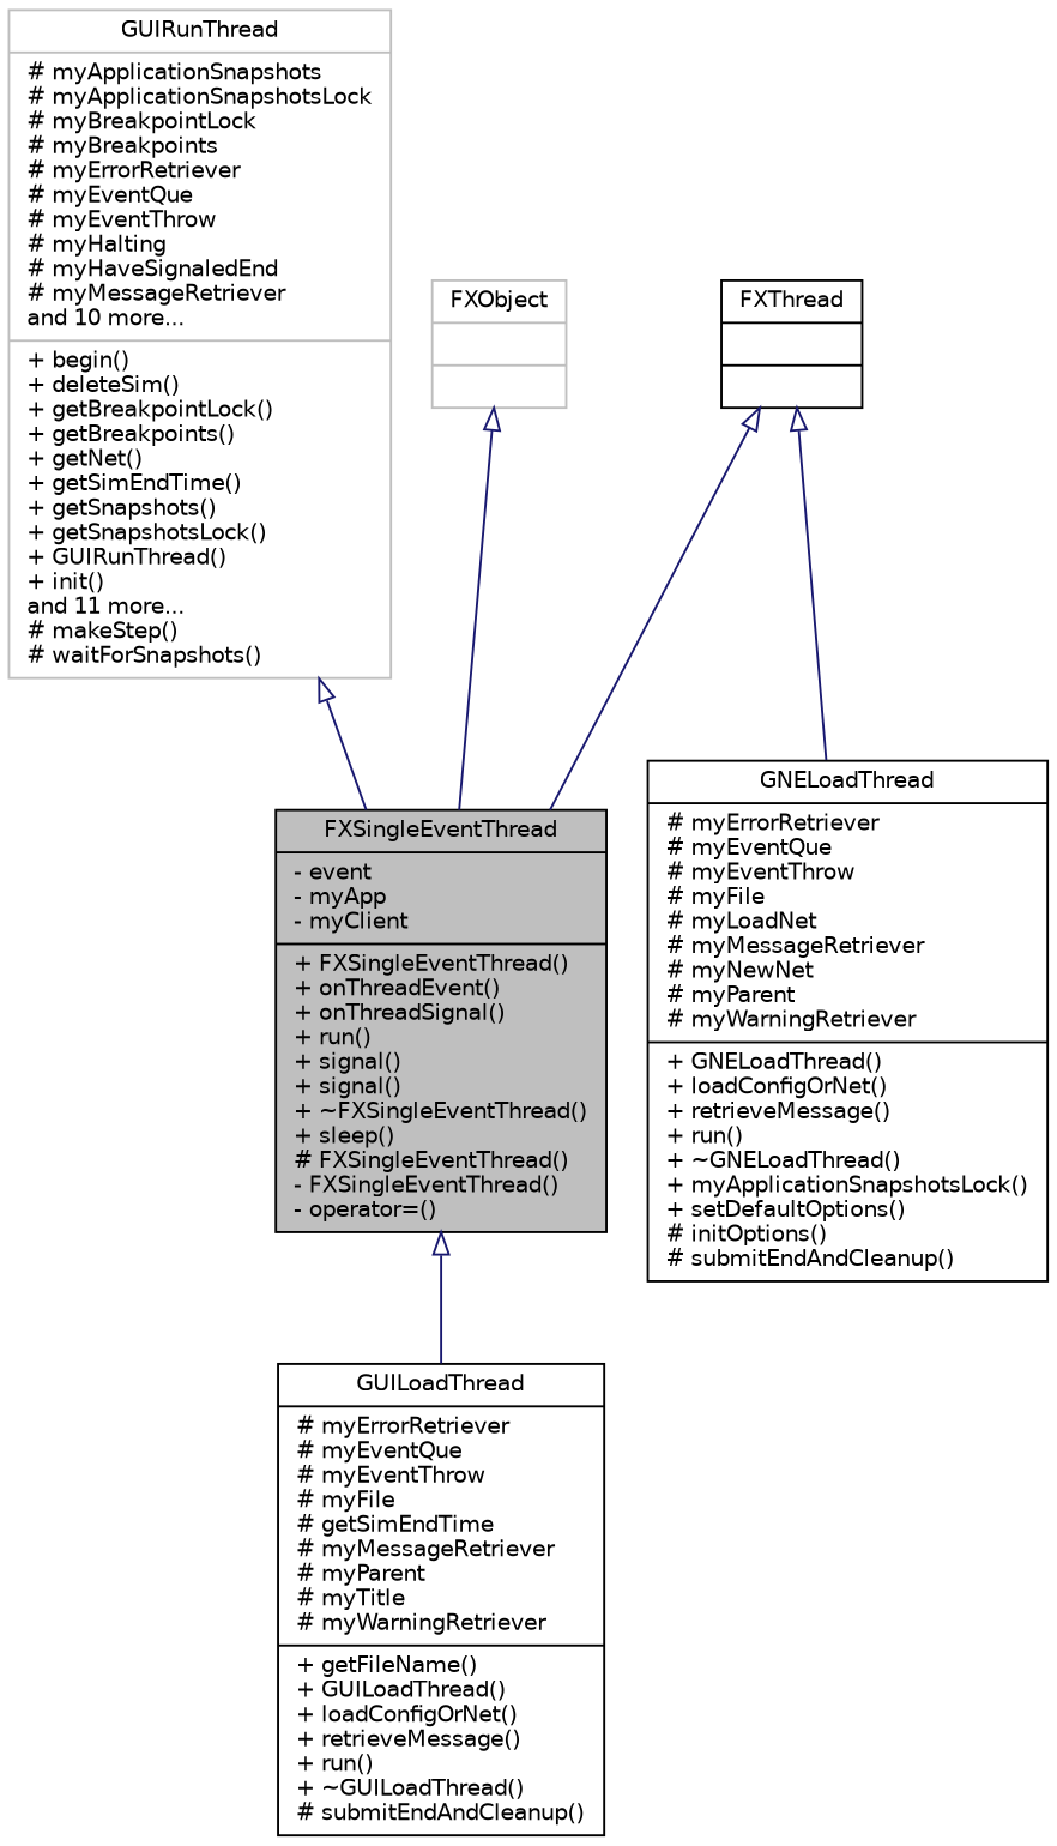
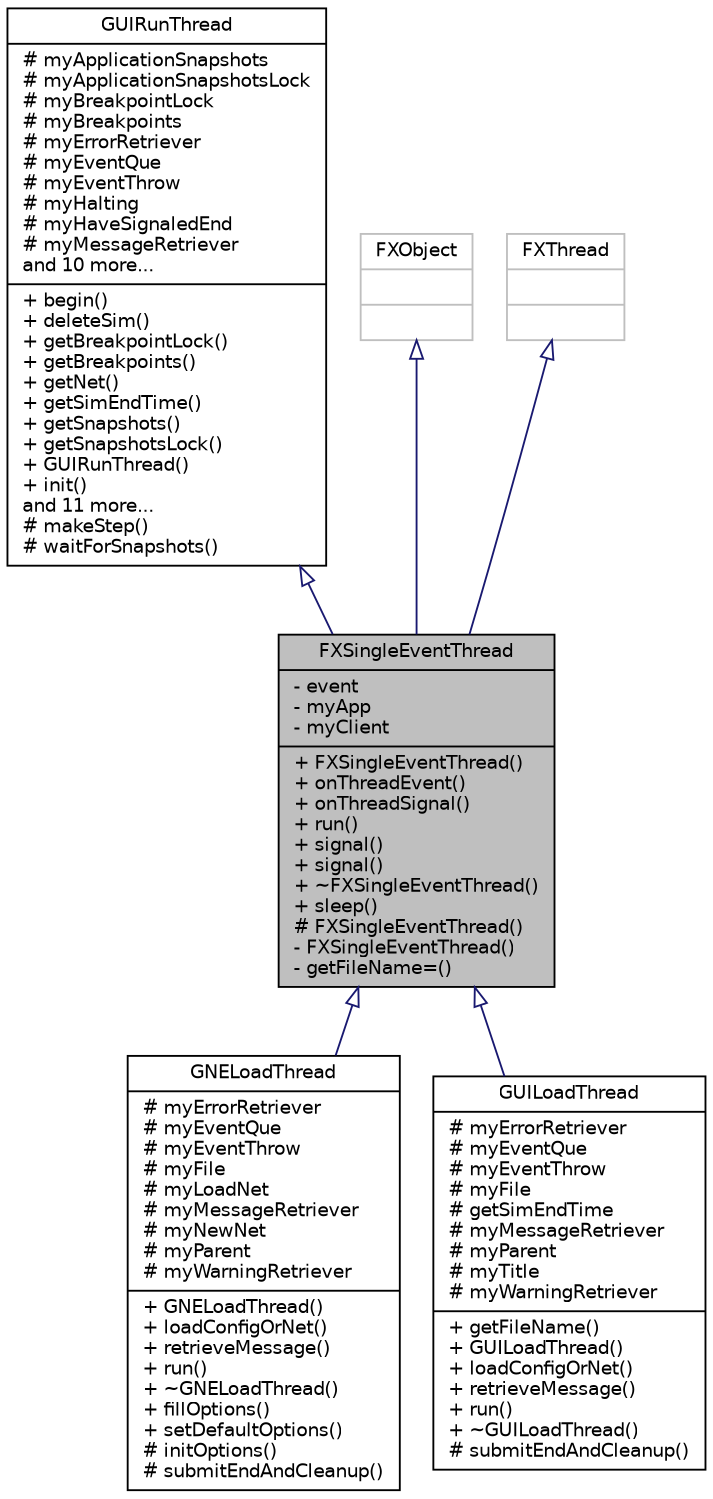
  digraph {
    node [color=black fillcolor=white fontname=Helvetica fontsize=10 shape=record style=filled]
    edge [arrowtail=onormal color=midnightblue dir=back fontname=Helvetica fontsize=10 labelfontname=Helvetica labelfontsize=10 style=solid]
-   n1 [fillcolor=grey75 fontcolor=black height=0.2 label="{FXSingleEventThread\n|- event\l- myApp\l- myClient\l|+ FXSingleEventThread()\l+ onThreadEvent()\l+ onThreadSignal()\l+ run()\l+ signal()\l+ signal()\l+ ~FXSingleEventThread()\l+ sleep()\l# FXSingleEventThread()\l- FXSingleEventThread()\l- operator=()\l}" width=0.4]
-   n2 [height=0.2 label="{GNELoadThread\n|# myErrorRetriever\l# myEventQue\l# myEventThrow\l# myFile\l# myLoadNet\l# myMessageRetriever\l# myNewNet\l# myParent\l# myWarningRetriever\l|+ GNELoadThread()\l+ loadConfigOrNet()\l+ retrieveMessage()\l+ run()\l+ ~GNELoadThread()\l+ myApplicationSnapshotsLock()\l+ setDefaultOptions()\l# initOptions()\l# submitEndAndCleanup()\l}" width=0.4]
+   n1 [fillcolor=grey75 fontcolor=black height=0.2 label="{FXSingleEventThread\n|- event\l- myApp\l- myClient\l|+ FXSingleEventThread()\l+ onThreadEvent()\l+ onThreadSignal()\l+ run()\l+ signal()\l+ signal()\l+ ~FXSingleEventThread()\l+ sleep()\l# FXSingleEventThread()\l- FXSingleEventThread()\l- getFileName=()\l}" width=0.4]
+   n2 [height=0.2 label="{GNELoadThread\n|# myErrorRetriever\l# myEventQue\l# myEventThrow\l# myFile\l# myLoadNet\l# myMessageRetriever\l# myNewNet\l# myParent\l# myWarningRetriever\l|+ GNELoadThread()\l+ loadConfigOrNet()\l+ retrieveMessage()\l+ run()\l+ ~GNELoadThread()\l+ fillOptions()\l+ setDefaultOptions()\l# initOptions()\l# submitEndAndCleanup()\l}" width=0.4]
    n3 [height=0.2 label="{GUILoadThread\n|# myErrorRetriever\l# myEventQue\l# myEventThrow\l# myFile\l# getSimEndTime\l# myMessageRetriever\l# myParent\l# myTitle\l# myWarningRetriever\l|+ getFileName()\l+ GUILoadThread()\l+ loadConfigOrNet()\l+ retrieveMessage()\l+ run()\l+ ~GUILoadThread()\l# submitEndAndCleanup()\l}" width=0.4]
-   n4 [color=grey75 height=0.2 label="{GUIRunThread\n|# myApplicationSnapshots\l# myApplicationSnapshotsLock\l# myBreakpointLock\l# myBreakpoints\l# myErrorRetriever\l# myEventQue\l# myEventThrow\l# myHalting\l# myHaveSignaledEnd\l# myMessageRetriever\land 10 more...\l|+ begin()\l+ deleteSim()\l+ getBreakpointLock()\l+ getBreakpoints()\l+ getNet()\l+ getSimEndTime()\l+ getSnapshots()\l+ getSnapshotsLock()\l+ GUIRunThread()\l+ init()\land 11 more...\l# makeStep()\l# waitForSnapshots()\l}" width=0.4]
+   n4 [height=0.2 label="{GUIRunThread\n|# myApplicationSnapshots\l# myApplicationSnapshotsLock\l# myBreakpointLock\l# myBreakpoints\l# myErrorRetriever\l# myEventQue\l# myEventThrow\l# myHalting\l# myHaveSignaledEnd\l# myMessageRetriever\land 10 more...\l|+ begin()\l+ deleteSim()\l+ getBreakpointLock()\l+ getBreakpoints()\l+ getNet()\l+ getSimEndTime()\l+ getSnapshots()\l+ getSnapshotsLock()\l+ GUIRunThread()\l+ init()\land 11 more...\l# makeStep()\l# waitForSnapshots()\l}" width=0.4]
    n5 [color=grey75 height=0.2 label="{FXObject\n||}" width=0.4]
-   n6 [height=0.2 label="{FXThread\n||}" width=0.4]
-   n6 -> n2
+   n6 [color=grey75 height=0.2 label="{FXThread\n||}" width=0.4]
+   n1 -> n2
    n1 -> n3
    n4 -> n1
    n5 -> n1
    n6 -> n1
  }
